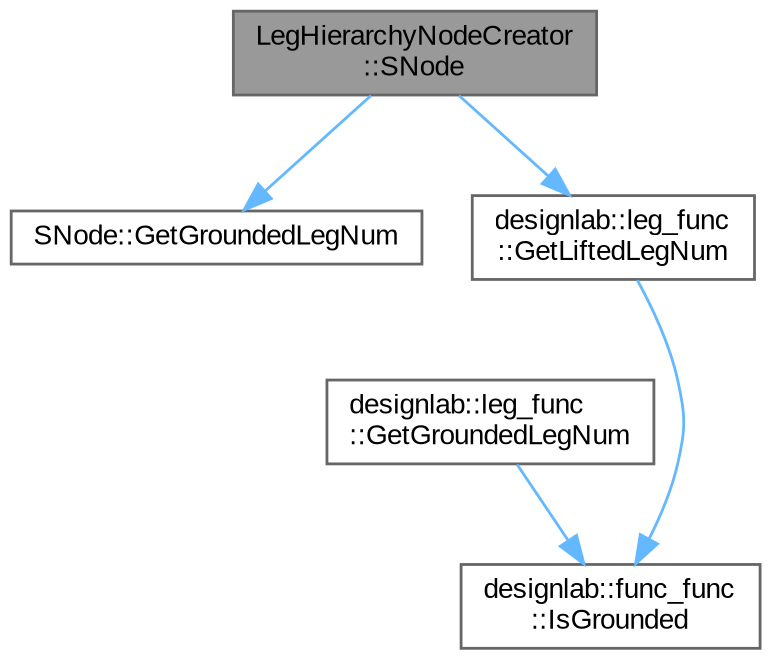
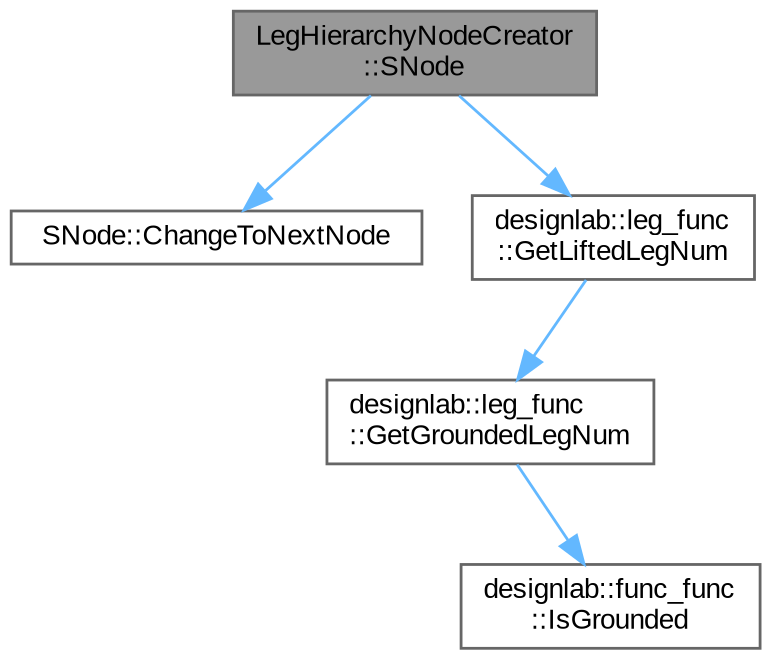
  digraph {
    fontname="Liberation Sans"
    rankdir=TB
    node [color=grey40 fillcolor=white fontname="Liberation Sans" fontsize=10 shape=box style=filled]
    edge [color=steelblue1 fontname="Liberation Sans" fontsize=10 labelfontname=Helvetica labelfontsize=10 style=solid]
    n1 [color=gray40 fillcolor=grey60 fontcolor=black height=0.2 label="LegHierarchyNodeCreator\l::SNode" width=0.4]
-   n2 [height=0.2 label="SNode::GetGroundedLegNum" width=0.4]
+   n2 [height=0.2 label="SNode::ChangeToNextNode" width=0.4]
    n3 [height=0.2 label="designlab::leg_func\l::GetLiftedLegNum" width=0.4]
    n4 [height=0.2 label="designlab::leg_func\l::GetGroundedLegNum" width=0.4]
    n5 [height=0.2 label="designlab::func_func\l::IsGrounded" width=0.4]
    n1 -> n2
    n1 -> n3
-   n3 -> n5
+   n3 -> n4
    n4 -> n5
  }
